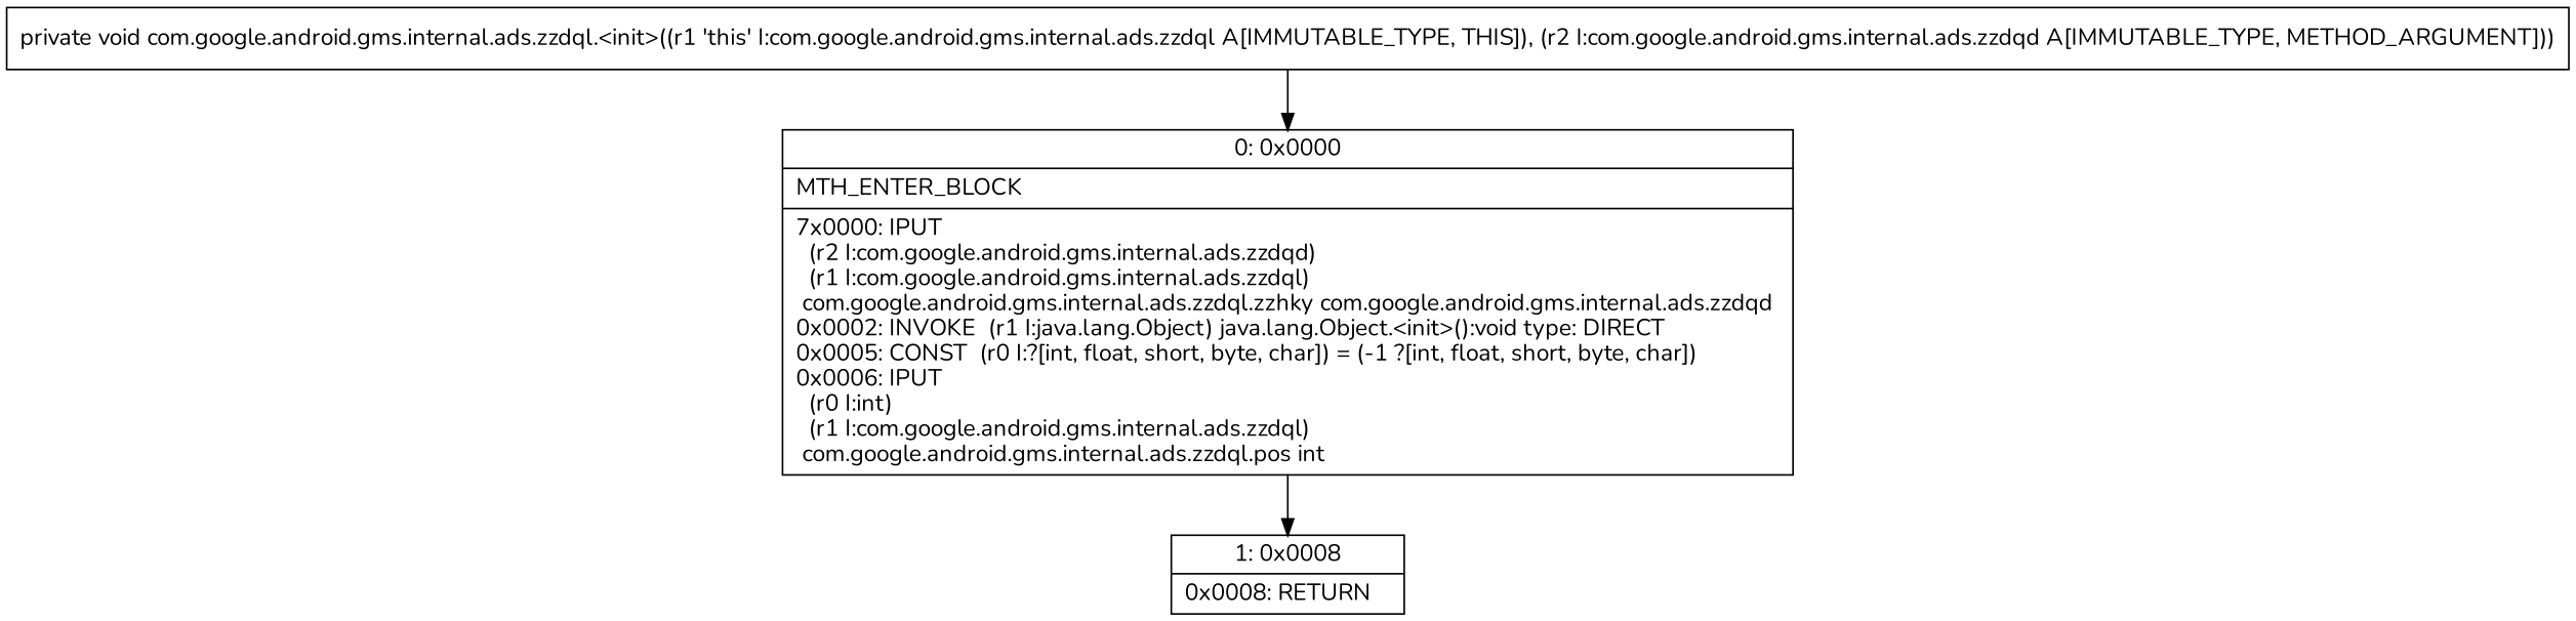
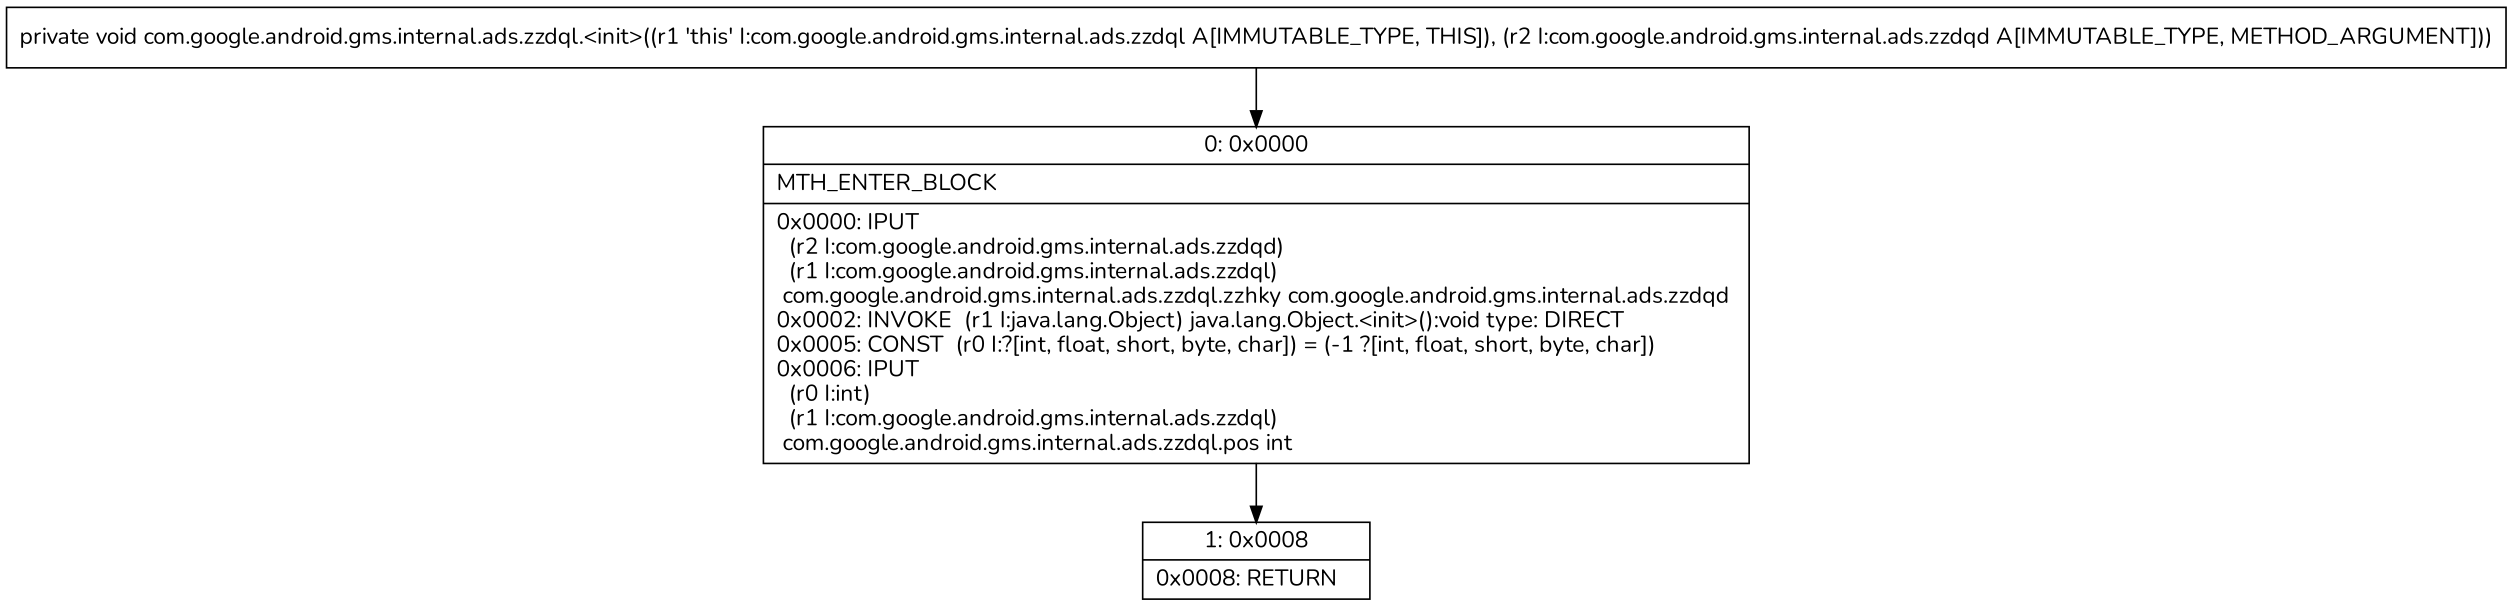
  digraph {
    fontname=Nunito
    node [shape=record fontname=Nunito]
    edge [fontname=Nunito]
-   n1 [label="{0\:\ 0x0000|MTH_ENTER_BLOCK\l|7x0000: IPUT  \l  (r2 I:com.google.android.gms.internal.ads.zzdqd)\l  (r1 I:com.google.android.gms.internal.ads.zzdql)\l com.google.android.gms.internal.ads.zzdql.zzhky com.google.android.gms.internal.ads.zzdqd \l0x0002: INVOKE  (r1 I:java.lang.Object) java.lang.Object.\<init\>():void type: DIRECT \l0x0005: CONST  (r0 I:?[int, float, short, byte, char]) = (\-1 ?[int, float, short, byte, char]) \l0x0006: IPUT  \l  (r0 I:int)\l  (r1 I:com.google.android.gms.internal.ads.zzdql)\l com.google.android.gms.internal.ads.zzdql.pos int \l}"]
+   n1 [label="{0\:\ 0x0000|MTH_ENTER_BLOCK\l|0x0000: IPUT  \l  (r2 I:com.google.android.gms.internal.ads.zzdqd)\l  (r1 I:com.google.android.gms.internal.ads.zzdql)\l com.google.android.gms.internal.ads.zzdql.zzhky com.google.android.gms.internal.ads.zzdqd \l0x0002: INVOKE  (r1 I:java.lang.Object) java.lang.Object.\<init\>():void type: DIRECT \l0x0005: CONST  (r0 I:?[int, float, short, byte, char]) = (\-1 ?[int, float, short, byte, char]) \l0x0006: IPUT  \l  (r0 I:int)\l  (r1 I:com.google.android.gms.internal.ads.zzdql)\l com.google.android.gms.internal.ads.zzdql.pos int \l}"]
    n2 [label="{1\:\ 0x0008|0x0008: RETURN   \l}"]
    n3 [label="{private void com.google.android.gms.internal.ads.zzdql.\<init\>((r1 'this' I:com.google.android.gms.internal.ads.zzdql A[IMMUTABLE_TYPE, THIS]), (r2 I:com.google.android.gms.internal.ads.zzdqd A[IMMUTABLE_TYPE, METHOD_ARGUMENT])) }"]
    n1 -> n2
    n3 -> n1
  }
